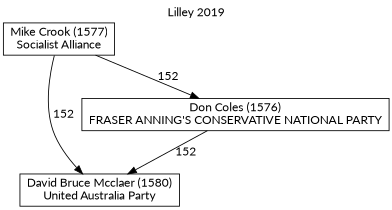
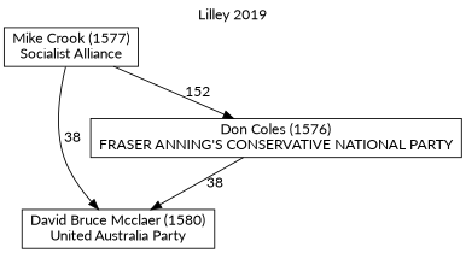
  digraph {
    fontname=Lato
    label="Lilley 2019"
    labelloc=t
    mclimit=10
    node [fontname=Lato shape=box]
    edge [fontname=Lato]
    n1 [label="David Bruce Mcclaer (1580)\nUnited Australia Party"]
    n2 [label="Don Coles (1576)\nFRASER ANNING'S CONSERVATIVE NATIONAL PARTY"]
    n3 [label="Mike Crook (1577)\nSocialist Alliance"]
-   n2 -> n1 [label=152]
-   n3 -> n1 [label=152]
+   n2 -> n1 [label=38]
+   n3 -> n1 [label=38]
    n3 -> n2 [label=152]
  }
